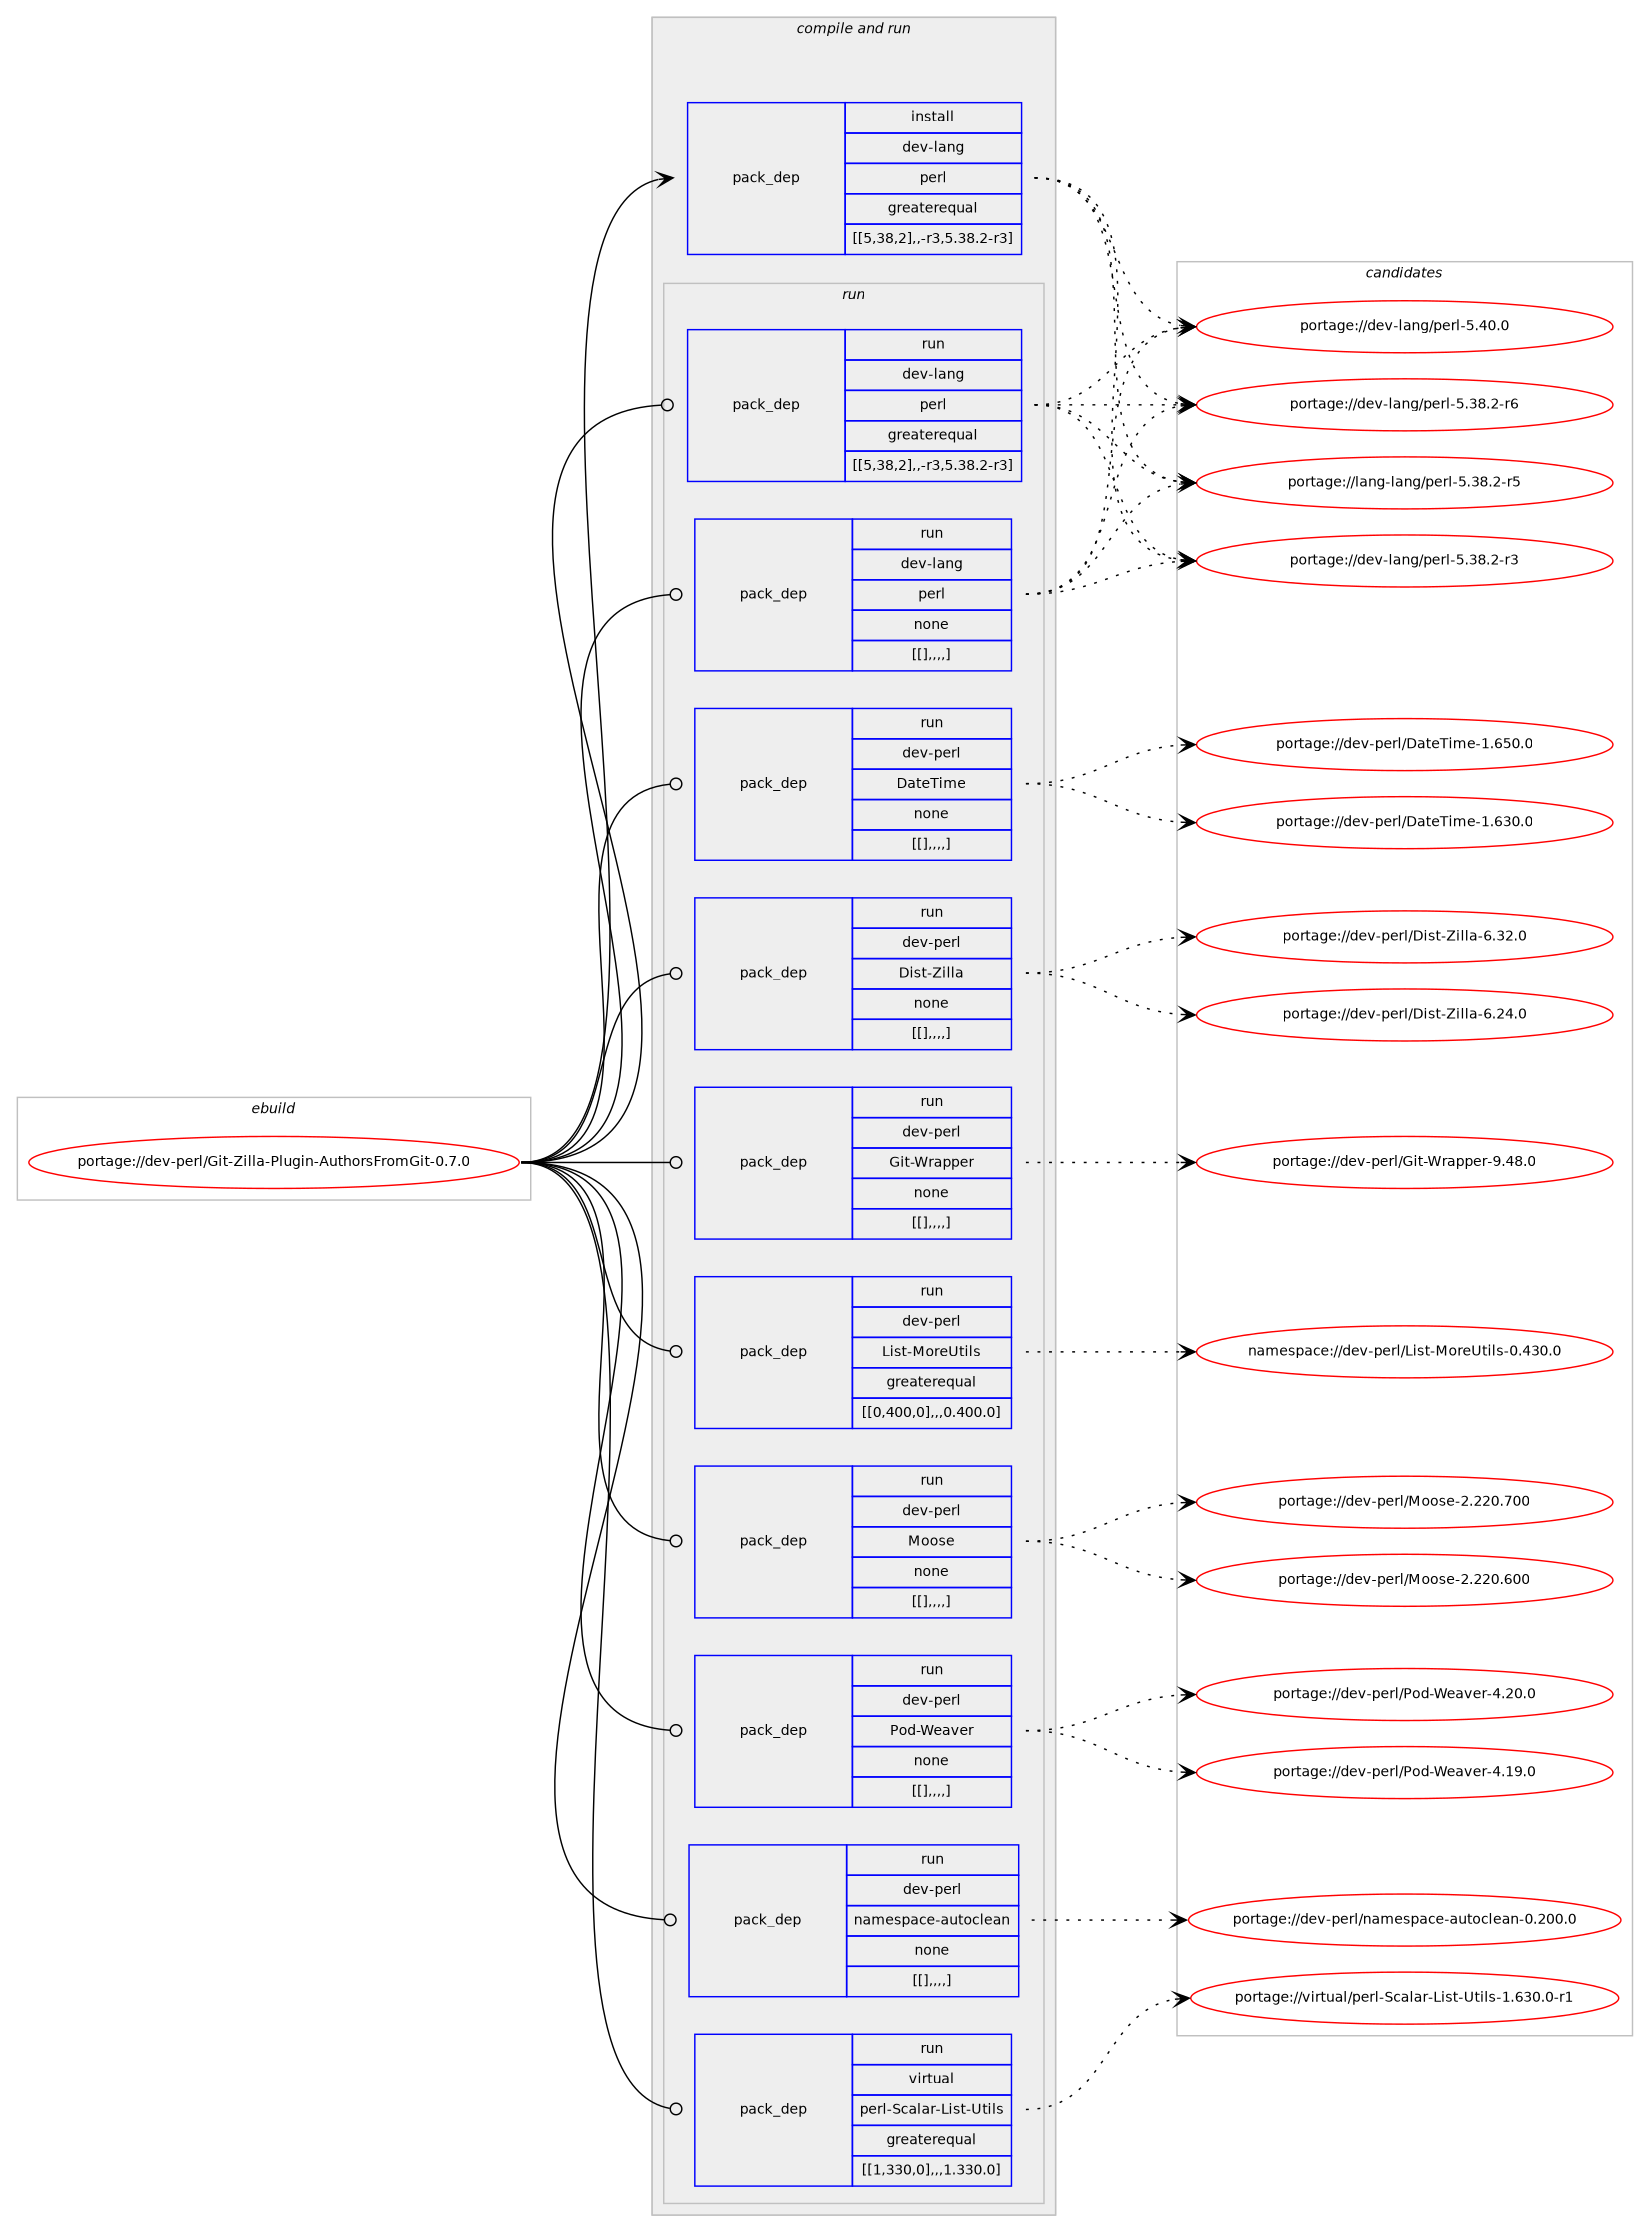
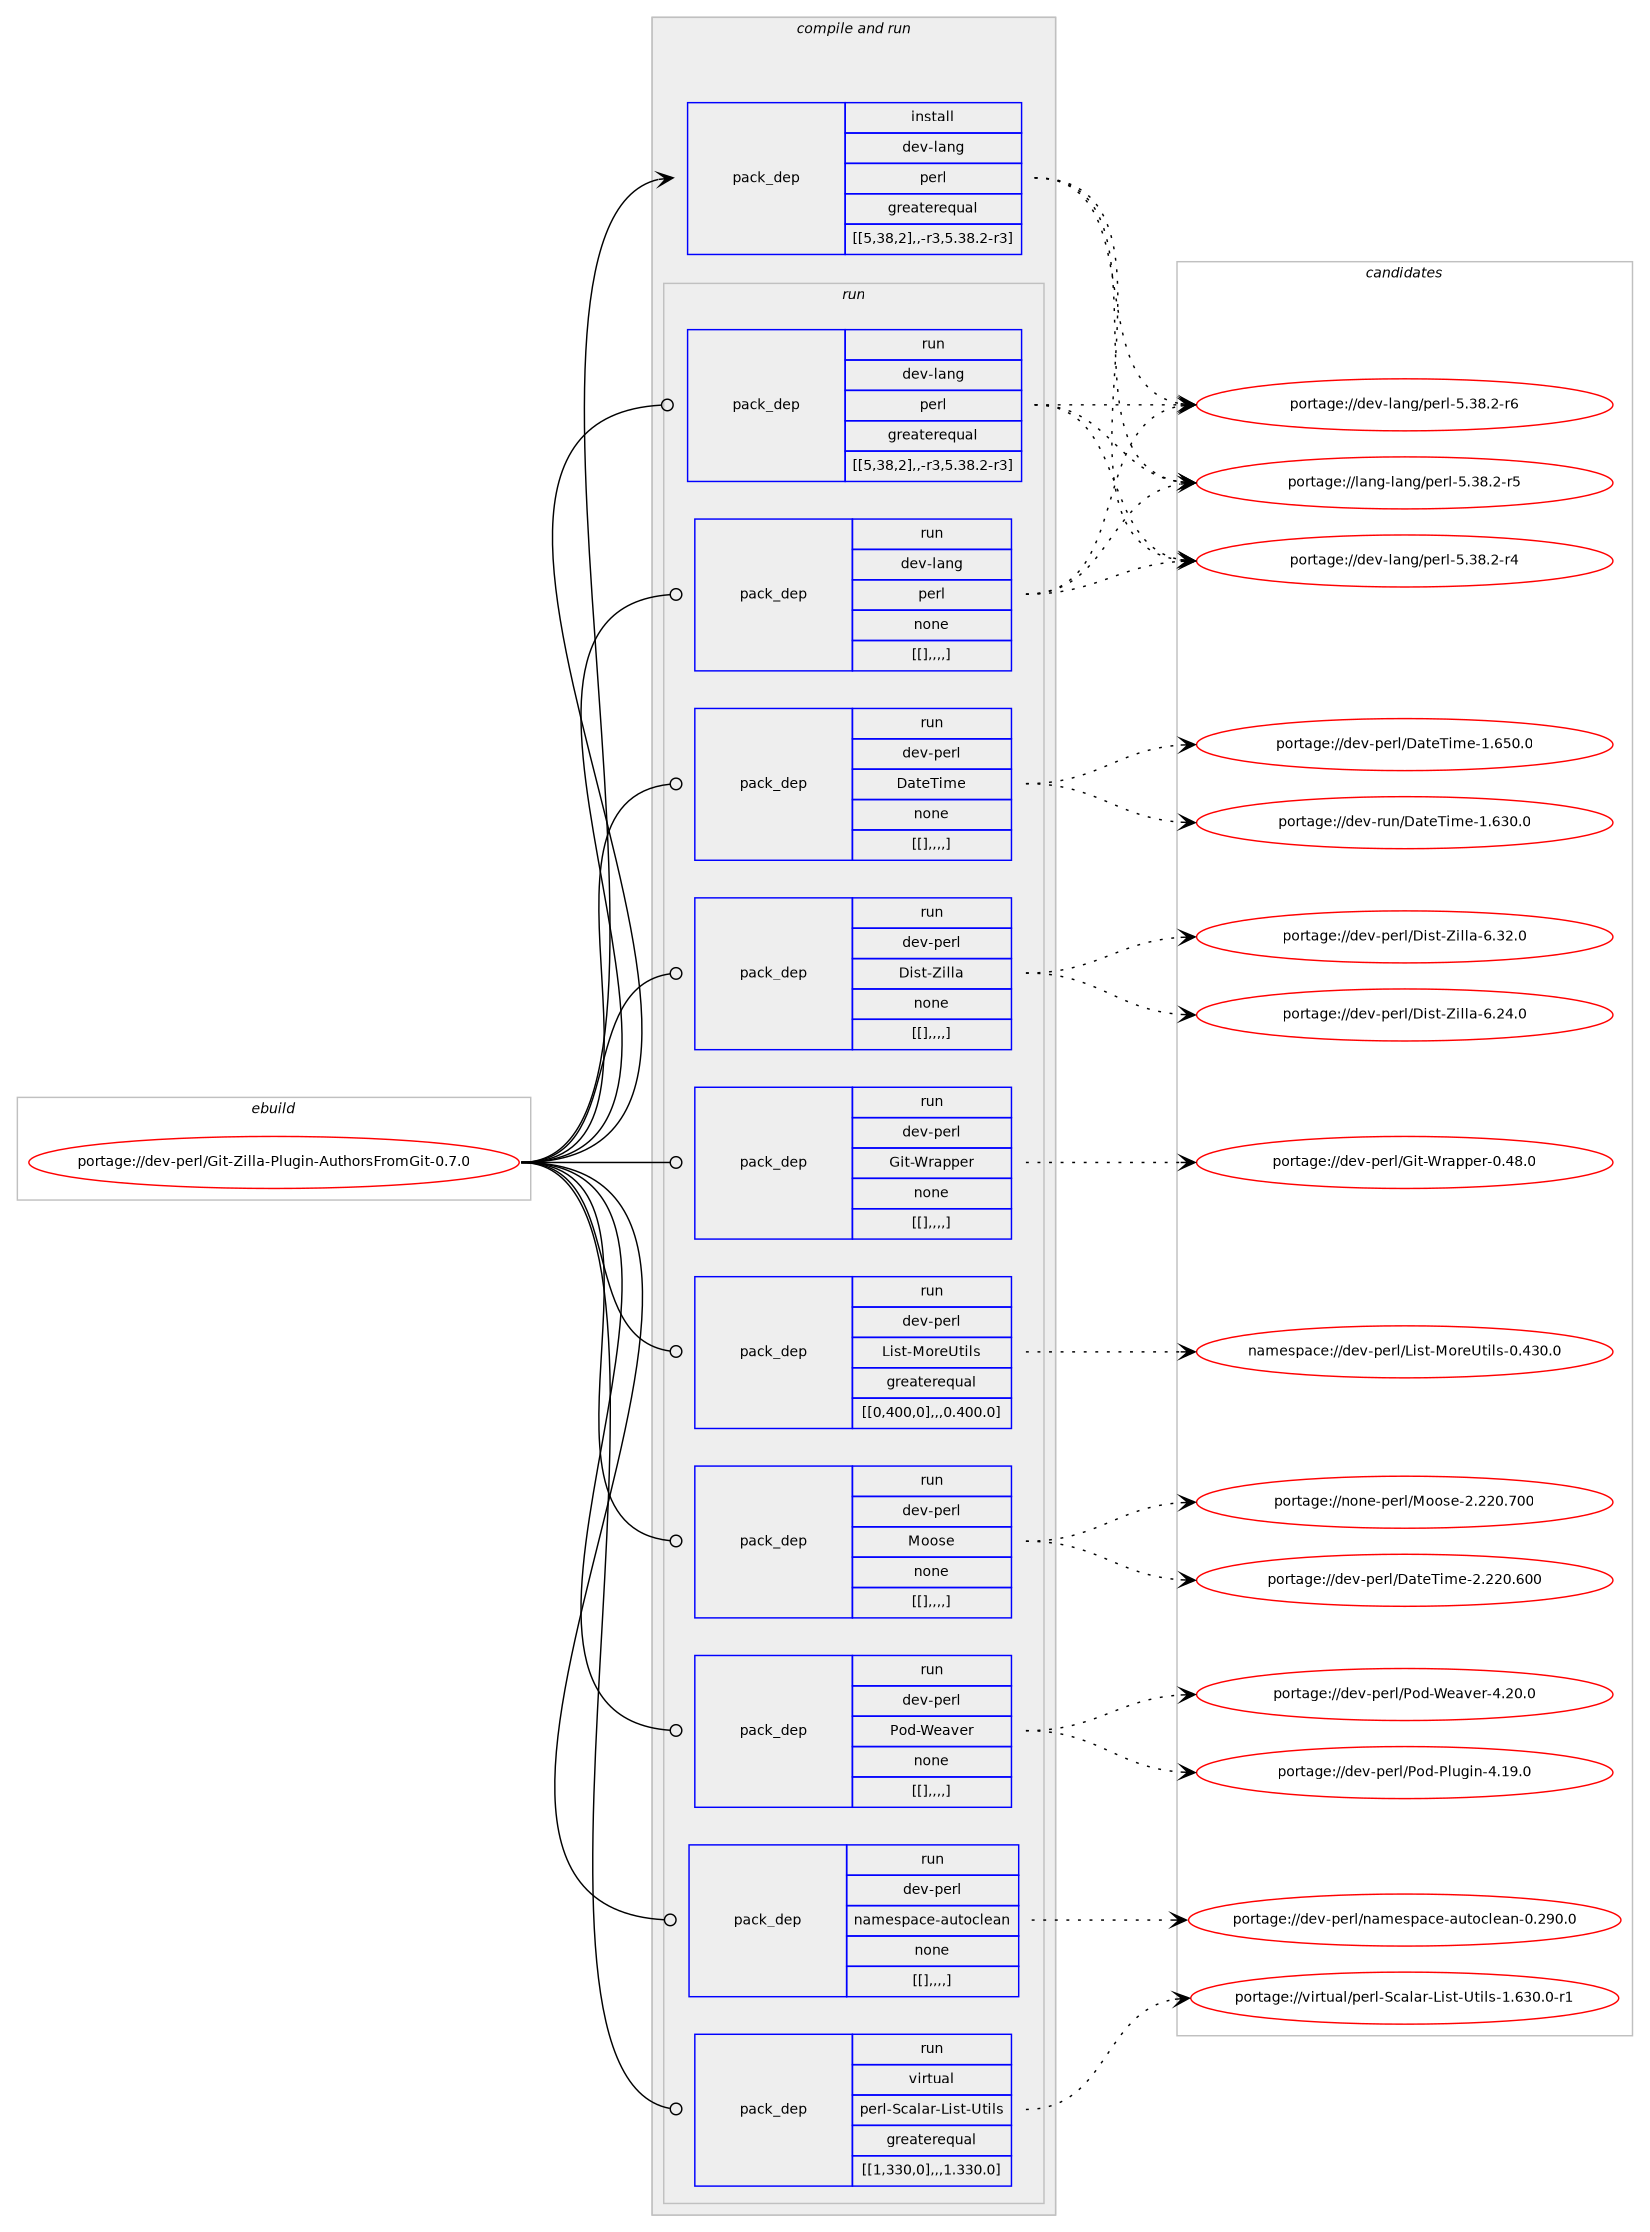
  digraph {
    compound=true
    concentrate=true
    fontname=Helvetica
    fontsize=10
    newrank=true
    rankdir=LR
    ranksep=1.5
    node [color=red fontname=Helvetica fontsize=10]
    edge [arrowhead=vee headport=w style=dotted tailport=e weight=100]
    n1 [label="portage://dev-perl/Git-Zilla-Plugin-AuthorsFromGit-0.7.0" width=4]
    n2 [color=blue label=<<TABLE BORDER="0" CELLBORDER="1" CELLSPACING="0" CELLPADDING="4" WIDTH="220"><TR><TD ROWSPAN="6" CELLPADDING="30">pack_dep</TD></TR><TR><TD WIDTH="110">install</TD></TR><TR><TD>dev-lang</TD></TR><TR><TD>perl</TD></TR><TR><TD>greaterequal</TD></TR><TR><TD>[[5,38,2],,-r3,5.38.2-r3]</TD></TR></TABLE>> shape=none]
    n3 [color=blue label=<<TABLE BORDER="0" CELLBORDER="1" CELLSPACING="0" CELLPADDING="4" WIDTH="220"><TR><TD ROWSPAN="6" CELLPADDING="30">pack_dep</TD></TR><TR><TD WIDTH="110">run</TD></TR><TR><TD>dev-lang</TD></TR><TR><TD>perl</TD></TR><TR><TD>greaterequal</TD></TR><TR><TD>[[5,38,2],,-r3,5.38.2-r3]</TD></TR></TABLE>> shape=none]
    n4 [color=blue label=<<TABLE BORDER="0" CELLBORDER="1" CELLSPACING="0" CELLPADDING="4" WIDTH="220"><TR><TD ROWSPAN="6" CELLPADDING="30">pack_dep</TD></TR><TR><TD WIDTH="110">run</TD></TR><TR><TD>dev-lang</TD></TR><TR><TD>perl</TD></TR><TR><TD>none</TD></TR><TR><TD>[[],,,,]</TD></TR></TABLE>> shape=none]
    n5 [color=blue label=<<TABLE BORDER="0" CELLBORDER="1" CELLSPACING="0" CELLPADDING="4" WIDTH="220"><TR><TD ROWSPAN="6" CELLPADDING="30">pack_dep</TD></TR><TR><TD WIDTH="110">run</TD></TR><TR><TD>dev-perl</TD></TR><TR><TD>DateTime</TD></TR><TR><TD>none</TD></TR><TR><TD>[[],,,,]</TD></TR></TABLE>> shape=none]
    n6 [color=blue label=<<TABLE BORDER="0" CELLBORDER="1" CELLSPACING="0" CELLPADDING="4" WIDTH="220"><TR><TD ROWSPAN="6" CELLPADDING="30">pack_dep</TD></TR><TR><TD WIDTH="110">run</TD></TR><TR><TD>dev-perl</TD></TR><TR><TD>Dist-Zilla</TD></TR><TR><TD>none</TD></TR><TR><TD>[[],,,,]</TD></TR></TABLE>> shape=none]
    n7 [color=blue label=<<TABLE BORDER="0" CELLBORDER="1" CELLSPACING="0" CELLPADDING="4" WIDTH="220"><TR><TD ROWSPAN="6" CELLPADDING="30">pack_dep</TD></TR><TR><TD WIDTH="110">run</TD></TR><TR><TD>dev-perl</TD></TR><TR><TD>Git-Wrapper</TD></TR><TR><TD>none</TD></TR><TR><TD>[[],,,,]</TD></TR></TABLE>> shape=none]
    n8 [color=blue label=<<TABLE BORDER="0" CELLBORDER="1" CELLSPACING="0" CELLPADDING="4" WIDTH="220"><TR><TD ROWSPAN="6" CELLPADDING="30">pack_dep</TD></TR><TR><TD WIDTH="110">run</TD></TR><TR><TD>dev-perl</TD></TR><TR><TD>List-MoreUtils</TD></TR><TR><TD>greaterequal</TD></TR><TR><TD>[[0,400,0],,,0.400.0]</TD></TR></TABLE>> shape=none]
    n9 [color=blue label=<<TABLE BORDER="0" CELLBORDER="1" CELLSPACING="0" CELLPADDING="4" WIDTH="220"><TR><TD ROWSPAN="6" CELLPADDING="30">pack_dep</TD></TR><TR><TD WIDTH="110">run</TD></TR><TR><TD>dev-perl</TD></TR><TR><TD>Moose</TD></TR><TR><TD>none</TD></TR><TR><TD>[[],,,,]</TD></TR></TABLE>> shape=none]
    n10 [color=blue label=<<TABLE BORDER="0" CELLBORDER="1" CELLSPACING="0" CELLPADDING="4" WIDTH="220"><TR><TD ROWSPAN="6" CELLPADDING="30">pack_dep</TD></TR><TR><TD WIDTH="110">run</TD></TR><TR><TD>dev-perl</TD></TR><TR><TD>Pod-Weaver</TD></TR><TR><TD>none</TD></TR><TR><TD>[[],,,,]</TD></TR></TABLE>> shape=none]
    n11 [color=blue label=<<TABLE BORDER="0" CELLBORDER="1" CELLSPACING="0" CELLPADDING="4" WIDTH="220"><TR><TD ROWSPAN="6" CELLPADDING="30">pack_dep</TD></TR><TR><TD WIDTH="110">run</TD></TR><TR><TD>dev-perl</TD></TR><TR><TD>namespace-autoclean</TD></TR><TR><TD>none</TD></TR><TR><TD>[[],,,,]</TD></TR></TABLE>> shape=none]
    n12 [color=blue label=<<TABLE BORDER="0" CELLBORDER="1" CELLSPACING="0" CELLPADDING="4" WIDTH="220"><TR><TD ROWSPAN="6" CELLPADDING="30">pack_dep</TD></TR><TR><TD WIDTH="110">run</TD></TR><TR><TD>virtual</TD></TR><TR><TD>perl-Scalar-List-Utils</TD></TR><TR><TD>greaterequal</TD></TR><TR><TD>[[1,330,0],,,1.330.0]</TD></TR></TABLE>> shape=none]
-   n13 [label="portage://dev-lang/perl-5.40.0" width=4]
    n14 [label="portage://dev-lang/perl-5.38.2-r6" width=4]
    n15 [label="portage://lang-lang/perl-5.38.2-r5" width=4]
-   n16 [label="portage://dev-lang/perl-5.38.2-r3" width=4]
+   n16 [label="portage://dev-lang/perl-5.38.2-r4" width=4]
    n17 [label="portage://dev-perl/DateTime-1.650.0" width=4]
-   n18 [label="portage://dev-perl/DateTime-1.630.0" width=4]
+   n18 [label="portage://dev-run/DateTime-1.630.0" width=4]
    n19 [label="portage://dev-perl/Dist-Zilla-6.32.0" width=4]
    n20 [label="portage://dev-perl/Dist-Zilla-6.24.0" width=4]
-   n21 [label="portage://dev-perl/Git-Wrapper-9.48.0" width=4]
+   n21 [label="portage://dev-perl/Git-Wrapper-0.48.0" width=4]
    n22 [label="namespace://dev-perl/List-MoreUtils-0.430.0" width=4]
-   n23 [label="portage://dev-perl/Moose-2.220.700" width=4]
-   n24 [label="portage://dev-perl/Moose-2.220.600" width=4]
+   n23 [label="portage://none-perl/Moose-2.220.700" width=4]
+   n24 [label="portage://dev-perl/DateTime-2.220.600" width=4]
    n25 [label="portage://dev-perl/Pod-Weaver-4.20.0" width=4]
-   n26 [label="portage://dev-perl/Pod-Weaver-4.19.0" width=4]
-   n27 [label="portage://dev-perl/namespace-autoclean-0.200.0" width=4]
+   n26 [label="portage://dev-perl/Pod-Plugin-4.19.0" width=4]
+   n27 [label="portage://dev-perl/namespace-autoclean-0.290.0" width=4]
    n28 [label="portage://virtual/perl-Scalar-List-Utils-1.630.0-r1" width=4]
    subgraph cluster_1 {
      color=gray
      label=<<i>ebuild</i>>
      n1
    }
    subgraph cluster_2 {
      color=gray
      label=<<i>dependencies</i>>
      subgraph cluster_3 {
        color=gray
        fillcolor="#eeeeee"
        label=<<i>compile</i>>
        style=filled
        subgraph sub_4 {
          color=gray
          fillcolor="#eeeeee"
          label=<<i>compile</i>>
          style=filled
          n2
        }
      }
      subgraph cluster_5 {
        color=gray
        fillcolor="#eeeeee"
        label=<<i>compile and run</i>>
        style=filled
      }
      subgraph cluster_6 {
        color=gray
        fillcolor="#eeeeee"
        label=<<i>run</i>>
        style=filled
        subgraph sub_7 {
          color=gray
          fillcolor="#eeeeee"
          label=<<i>run</i>>
          style=filled
          n3
        }
        subgraph sub_8 {
          color=gray
          fillcolor="#eeeeee"
          label=<<i>run</i>>
          style=filled
          n4
        }
        subgraph sub_9 {
          color=gray
          fillcolor="#eeeeee"
          label=<<i>run</i>>
          style=filled
          n5
        }
        subgraph sub_10 {
          color=gray
          fillcolor="#eeeeee"
          label=<<i>run</i>>
          style=filled
          n6
        }
        subgraph sub_11 {
          color=gray
          fillcolor="#eeeeee"
          label=<<i>run</i>>
          style=filled
          n7
        }
        subgraph sub_12 {
          color=gray
          fillcolor="#eeeeee"
          label=<<i>run</i>>
          style=filled
          n8
        }
        subgraph sub_13 {
          color=gray
          fillcolor="#eeeeee"
          label=<<i>run</i>>
          style=filled
          n9
        }
        subgraph sub_14 {
          color=gray
          fillcolor="#eeeeee"
          label=<<i>run</i>>
          style=filled
          n10
        }
        subgraph sub_15 {
          color=gray
          fillcolor="#eeeeee"
          label=<<i>run</i>>
          style=filled
          n11
        }
        subgraph sub_16 {
          color=gray
          fillcolor="#eeeeee"
          label=<<i>run</i>>
          style=filled
          n12
        }
      }
    }
    subgraph cluster_17 {
      color=gray
      label=<<i>candidates</i>>
      rank=same
      subgraph sub_18 {
        color=black
        label=<<i>candidates</i>>
        nodesep=1
        rank=same
-       n13
        n14
        n15
        n16
      }
      subgraph sub_19 {
        color=black
        label=<<i>candidates</i>>
        nodesep=1
        rank=same
-       n13
        n14
        n15
        n16
      }
      subgraph sub_20 {
        color=black
        label=<<i>candidates</i>>
        nodesep=1
        rank=same
-       n13
        n14
        n15
        n16
      }
      subgraph sub_21 {
        color=black
        label=<<i>candidates</i>>
        nodesep=1
        rank=same
        n17
        n18
      }
      subgraph sub_22 {
        color=black
        label=<<i>candidates</i>>
        nodesep=1
        rank=same
        n19
        n20
      }
      subgraph sub_23 {
        color=black
        label=<<i>candidates</i>>
        nodesep=1
        rank=same
        n21
      }
      subgraph sub_24 {
        color=black
        label=<<i>candidates</i>>
        nodesep=1
        rank=same
        n22
      }
      subgraph sub_25 {
        color=black
        label=<<i>candidates</i>>
        nodesep=1
        rank=same
        n23
        n24
      }
      subgraph sub_26 {
        color=black
        label=<<i>candidates</i>>
        nodesep=1
        rank=same
        n25
        n26
      }
      subgraph sub_27 {
        color=black
        label=<<i>candidates</i>>
        nodesep=1
        rank=same
        n27
      }
      subgraph sub_28 {
        color=black
        label=<<i>candidates</i>>
        nodesep=1
        rank=same
        n28
      }
    }
    n1 -> n2 [style=solid weight=20]
    n1 -> n3 [arrowhead=odot style=solid weight=20]
    n1 -> n4 [arrowhead=odot style=solid weight=20]
    n1 -> n5 [arrowhead=odot style=solid weight=20]
    n1 -> n6 [arrowhead=odot style=solid weight=20]
    n1 -> n7 [arrowhead=odot style=solid weight=20]
    n1 -> n8 [arrowhead=odot style=solid weight=20]
    n1 -> n9 [arrowhead=odot style=solid weight=20]
    n1 -> n10 [arrowhead=odot style=solid weight=20]
    n1 -> n11 [arrowhead=odot style=solid weight=20]
    n1 -> n12 [arrowhead=odot style=solid weight=20]
-   n2 -> n13
    n2 -> n14
    n2 -> n15
    n2 -> n16
-   n3 -> n13
    n3 -> n14
    n3 -> n15
    n3 -> n16
-   n4 -> n13
    n4 -> n14
    n4 -> n15
    n4 -> n16
    n5 -> n17
    n5 -> n18
    n6 -> n19
    n6 -> n20
    n7 -> n21
    n8 -> n22
    n9 -> n23
    n9 -> n24
    n10 -> n25
    n10 -> n26
    n11 -> n27
    n12 -> n28
  }
